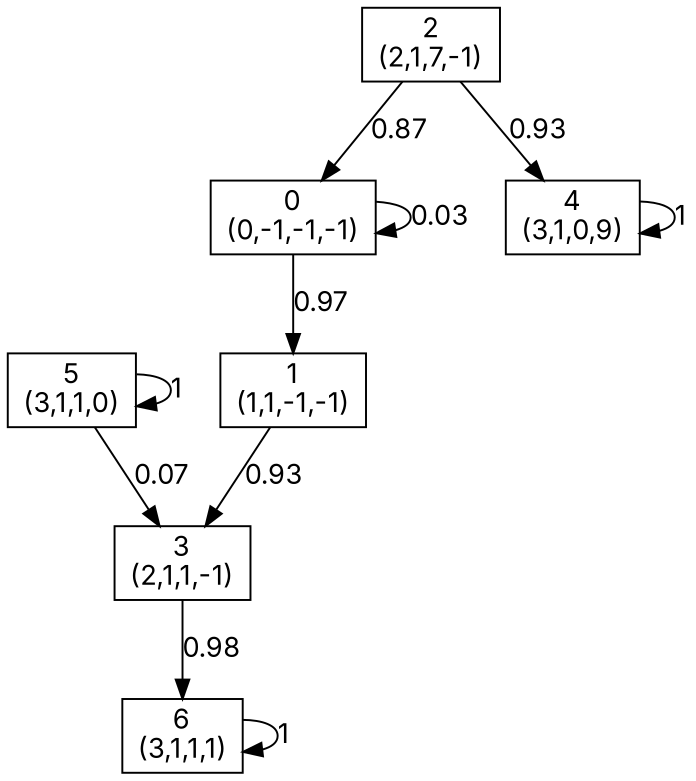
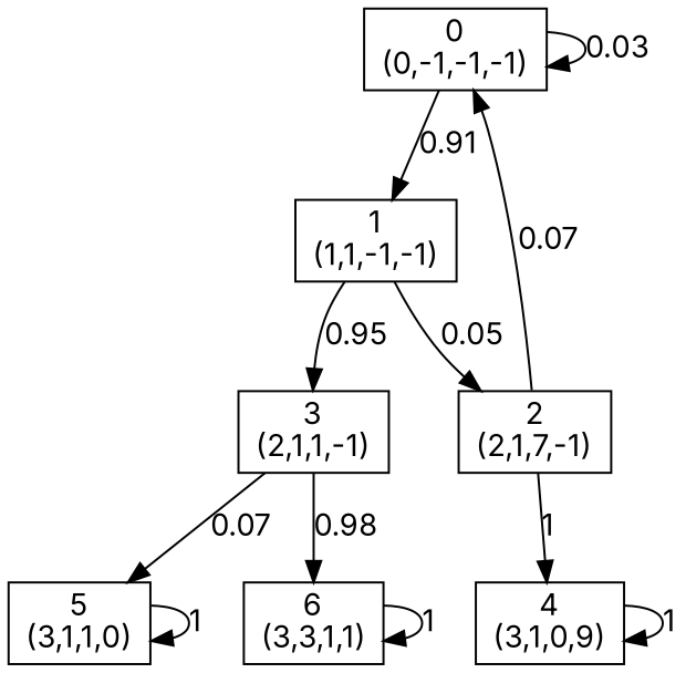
  digraph {
    fontname=Inter
    node [fontname=Inter shape=box]
    edge [fontname=Inter]
    n1 [label="0\n(0,-1,-1,-1)"]
    n2 [label="1\n(1,1,-1,-1)"]
    n3 [label="2\n(2,1,7,-1)"]
    n4 [label="3\n(2,1,1,-1)"]
    n5 [label="4\n(3,1,0,9)"]
    n6 [label="5\n(3,1,1,0)"]
-   n7 [label="6\n(3,1,1,1)"]
+   n7 [label="6\n(3,3,1,1)"]
    n1 -> n1 [label=0.03]
-   n1 -> n2 [label=0.97]
-   n2 -> n4 [label=0.93]
-   n3 -> n1 [label=0.87]
-   n3 -> n5 [label=0.93]
-   n6 -> n4 [label=0.07]
+   n1 -> n2 [label=0.91]
+   n2 -> n3 [label=0.05]
+   n2 -> n4 [label=0.95]
+   n3 -> n1 [label=0.07]
+   n3 -> n5 [label=1]
+   n4 -> n6 [label=0.07]
    n4 -> n7 [label=0.98]
    n5 -> n5 [label=1]
    n6 -> n6 [label=1]
    n7 -> n7 [label=1]
  }
